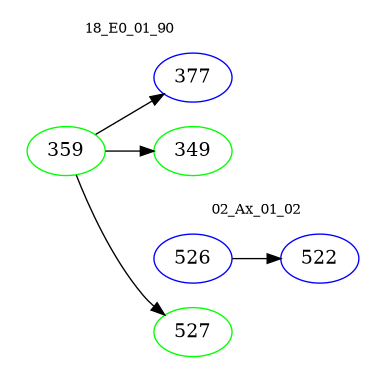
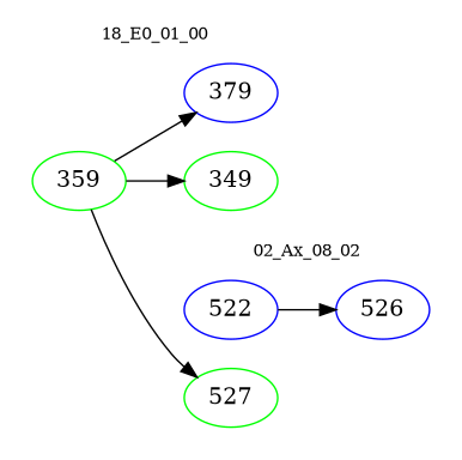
  digraph {
    rankdir=LR
    node [color=blue]
    edge [color=black]
    n1 [label=526]
    n2 [label=522]
    n3 [color=green label=527]
    n4 [color=green label=359]
    n5 [color=green label=349]
-   n6 [label=377]
+   n6 [label=379]
    subgraph cluster_1 {
      color=white
      fontsize=10
-     label="02_Ax_01_02"
+     label="02_Ax_08_02"
      n1
      n2
      n3
    }
    subgraph cluster_2 {
      color=white
      fontsize=10
-     label="18_E0_01_90"
+     label="18_E0_01_00"
      n4
      n5
      n6
    }
-   n1 -> n2
+   n2 -> n1
    n4 -> n3
    n4 -> n5
    n4 -> n6
  }
